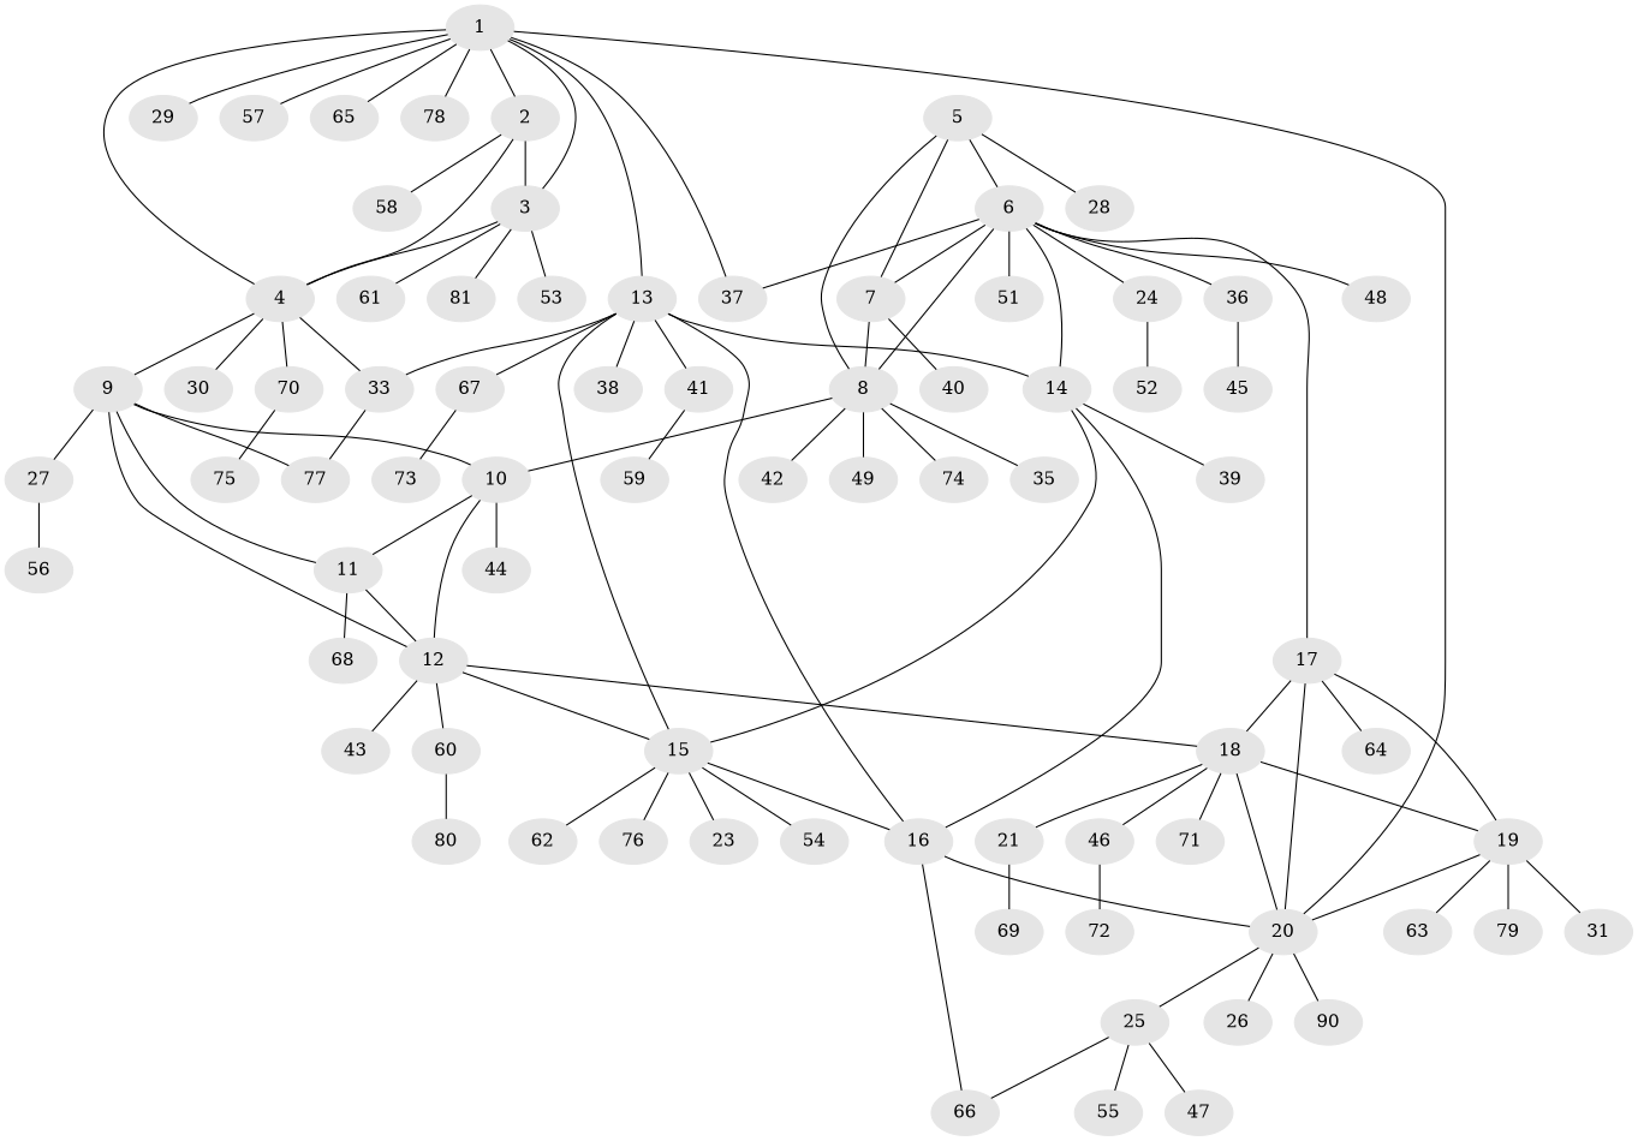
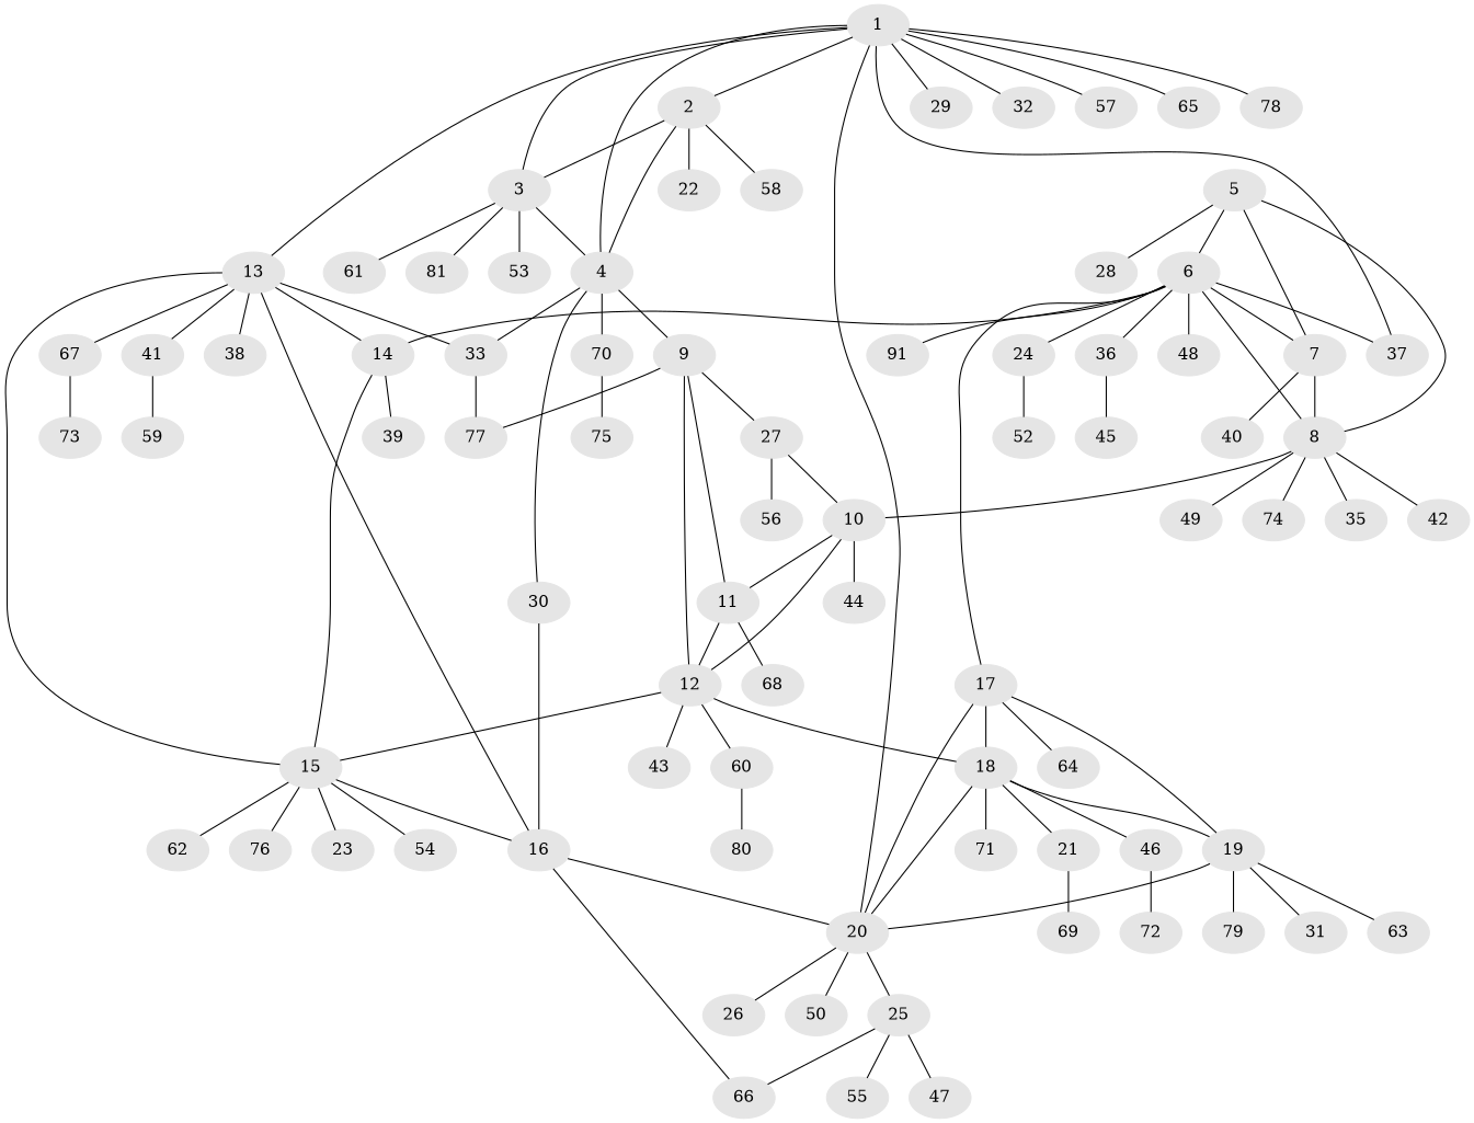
  graph {
    node [color=gray90 style=filled]
    1
    2
    3
    4
    13
    20
    29
+   32
    57
    65
    78
    37
+   22
    58
    53
    61
    81
    9
    30
    33
    70
    6
    7
    8
    14
    17
    24
    36
    48
-   51
+   51 [label=91]
    15
    16
    38
    67
    41
    25
    26
-   50 [label=90]
+   50
    10
    11
    12
    27
    77
    75
    5
    28
    40
    35
    42
    49
    74
    39
    18
    19
    64
    52
    45
    44
    68
    43
    60
    56
    23
    54
    62
    76
    21
    46
    71
    80
    66
    73
    59
    31
    63
    79
    69
    72
    47
    55
    1 -- 2
    1 -- 3
    1 -- 4
    1 -- 13
    1 -- 20
    1 -- 29
+   1 -- 32
    1 -- 57
    1 -- 65
    1 -- 78
    1 -- 37
    2 -- 3
    2 -- 4
+   2 -- 22
    2 -- 58
    3 -- 4
    3 -- 53
    3 -- 61
    3 -- 81
    4 -- 9
    4 -- 30
    4 -- 33
    4 -- 70
    13 -- 33
    13 -- 14
    13 -- 15
    13 -- 16
    13 -- 38
    13 -- 67
    13 -- 41
    20 -- 25
    20 -- 26
    20 -- 50
-   9 -- 10
+   27 -- 10
    9 -- 11
    9 -- 12
    9 -- 27
    9 -- 77
    33 -- 77
    70 -- 75
    6 -- 37
    6 -- 7
    6 -- 8
    6 -- 14
    6 -- 17
    6 -- 24
    6 -- 36
    6 -- 48
    6 -- 51
    7 -- 8
    7 -- 40
    8 -- 10
    8 -- 35
    8 -- 42
    8 -- 49
    8 -- 74
    14 -- 15
-   14 -- 16
+   30 -- 16
    14 -- 39
    17 -- 20
    17 -- 18
    17 -- 19
    17 -- 64
    24 -- 52
    36 -- 45
    15 -- 16
    15 -- 23
    15 -- 54
    15 -- 62
    15 -- 76
    16 -- 20
    16 -- 66
    67 -- 73
    41 -- 59
    25 -- 66
    25 -- 47
    25 -- 55
    10 -- 11
    10 -- 12
    10 -- 44
    11 -- 12
    11 -- 68
    12 -- 15
    12 -- 18
    12 -- 43
    12 -- 60
    27 -- 56
    5 -- 6
    5 -- 7
    5 -- 8
    5 -- 28
    18 -- 20
    18 -- 19
    18 -- 21
    18 -- 46
    18 -- 71
    19 -- 20
    19 -- 31
    19 -- 63
    19 -- 79
    60 -- 80
    21 -- 69
    46 -- 72
  }
